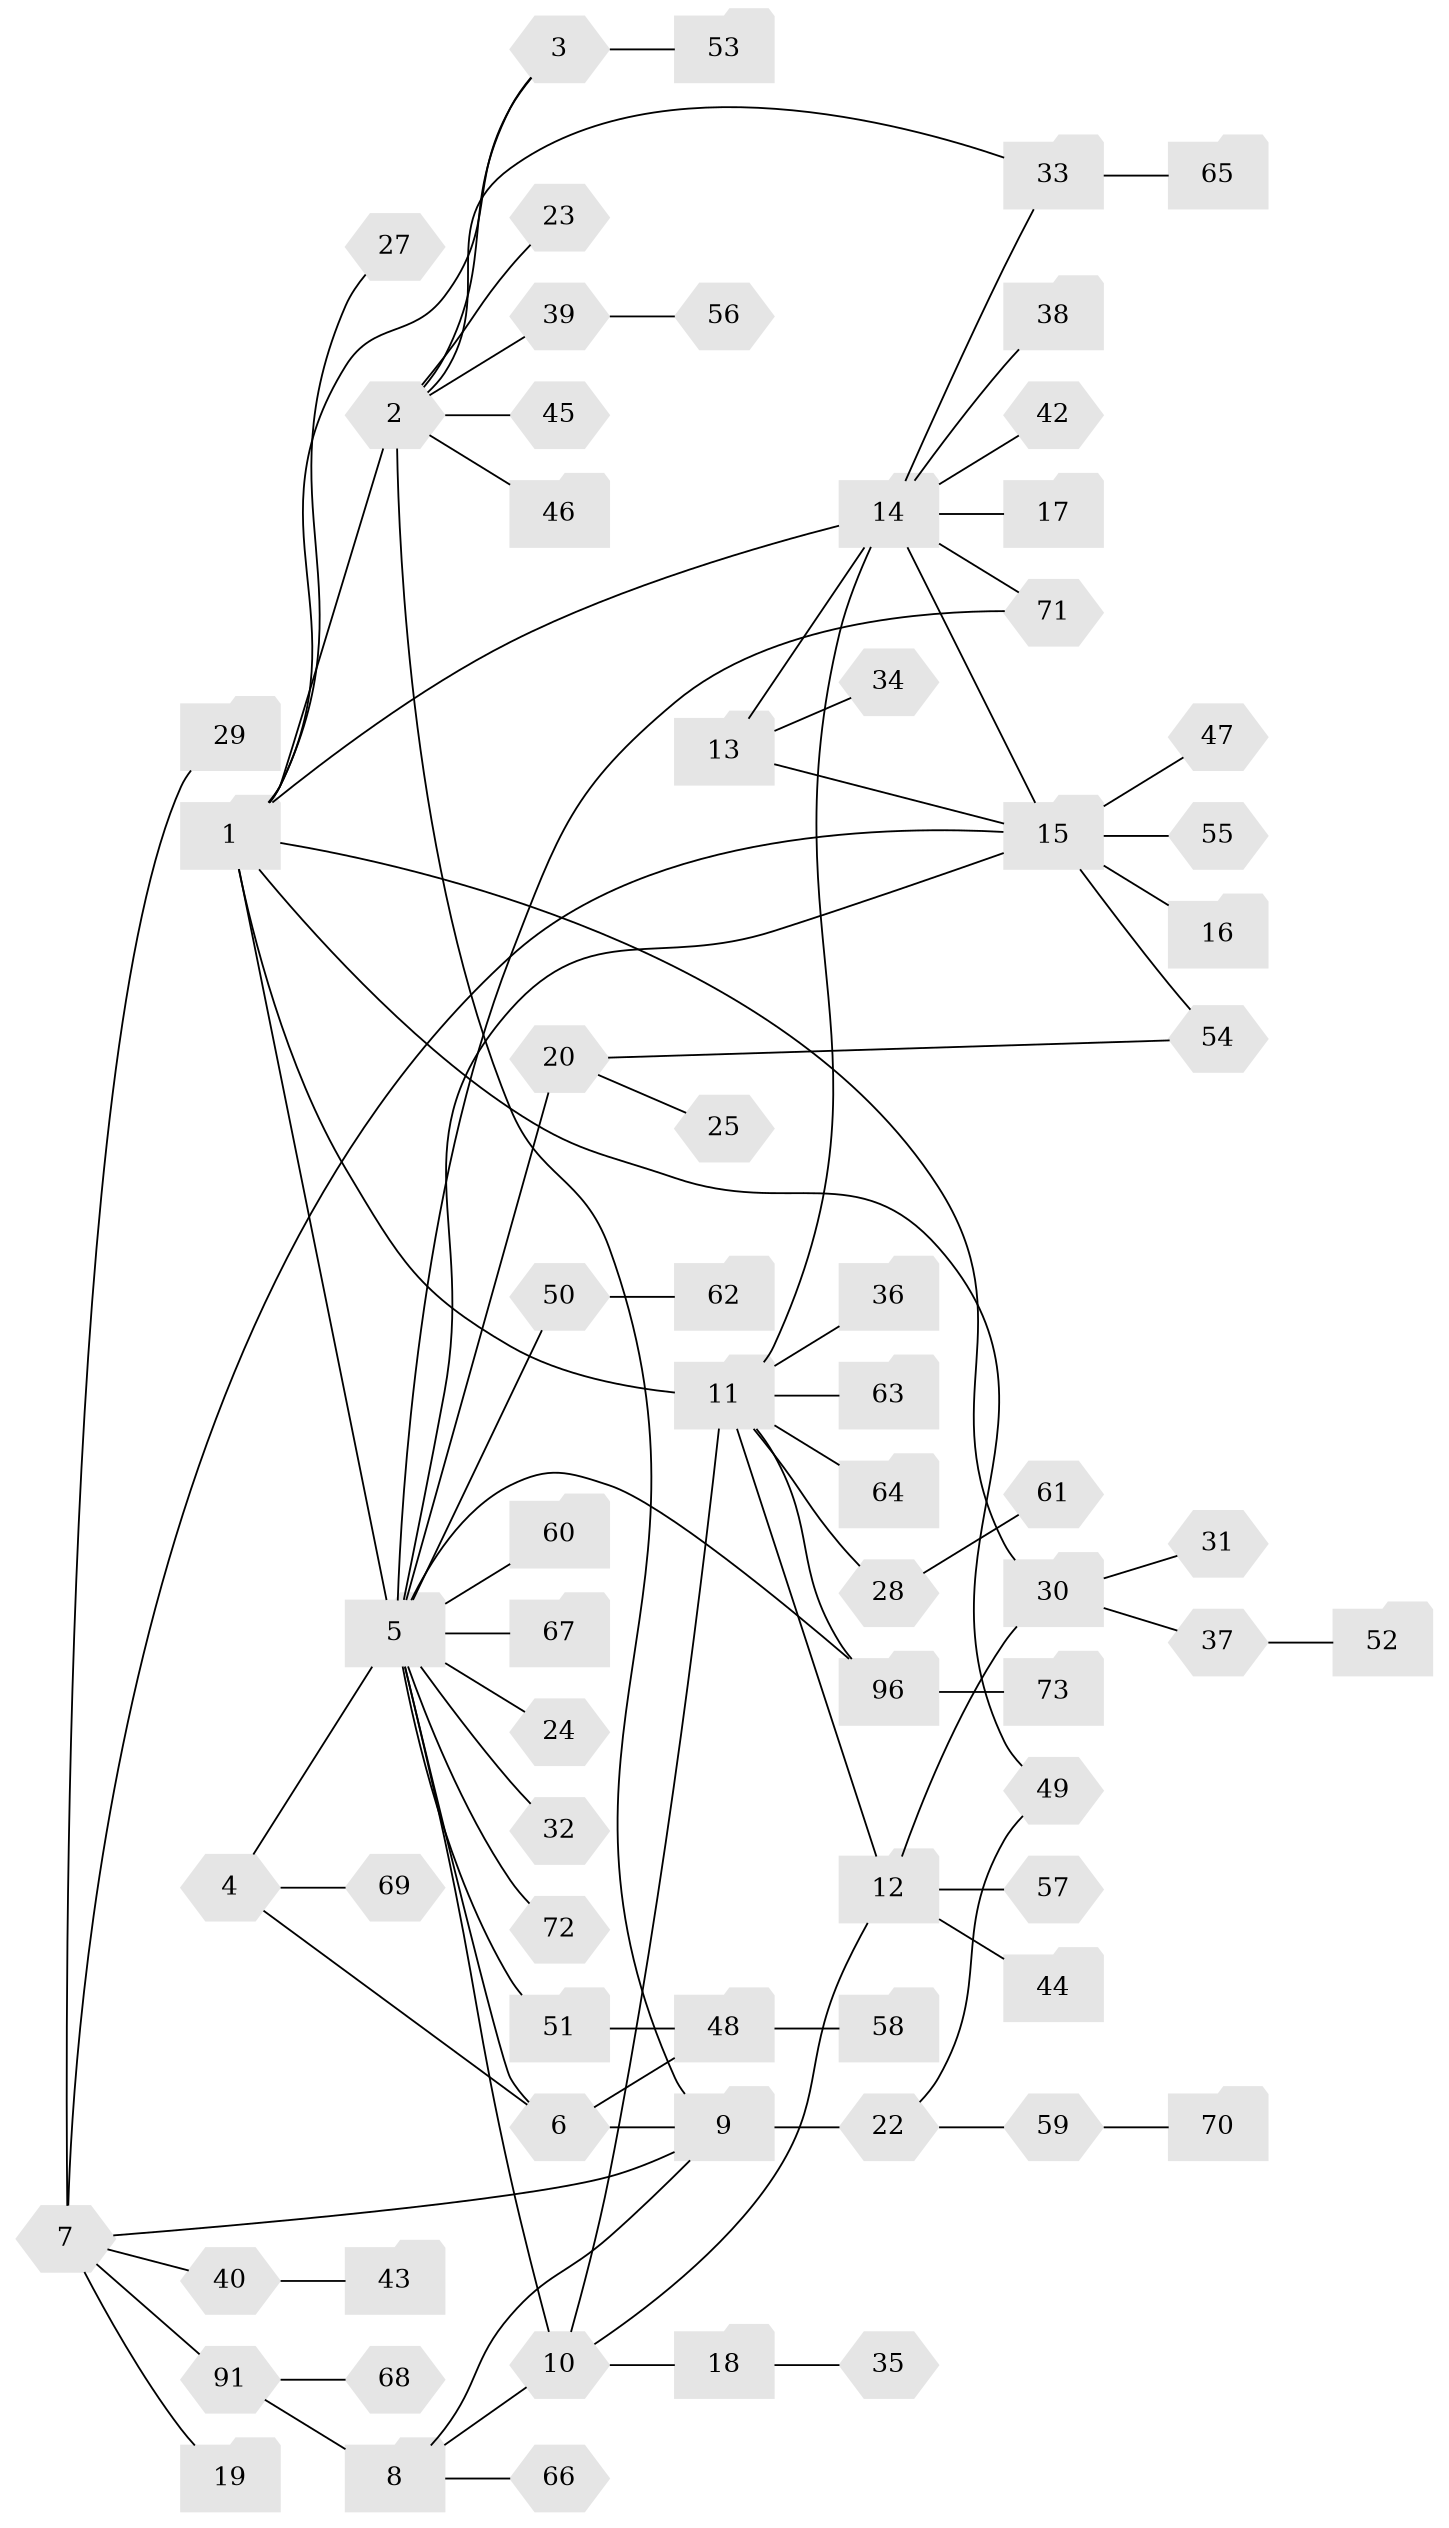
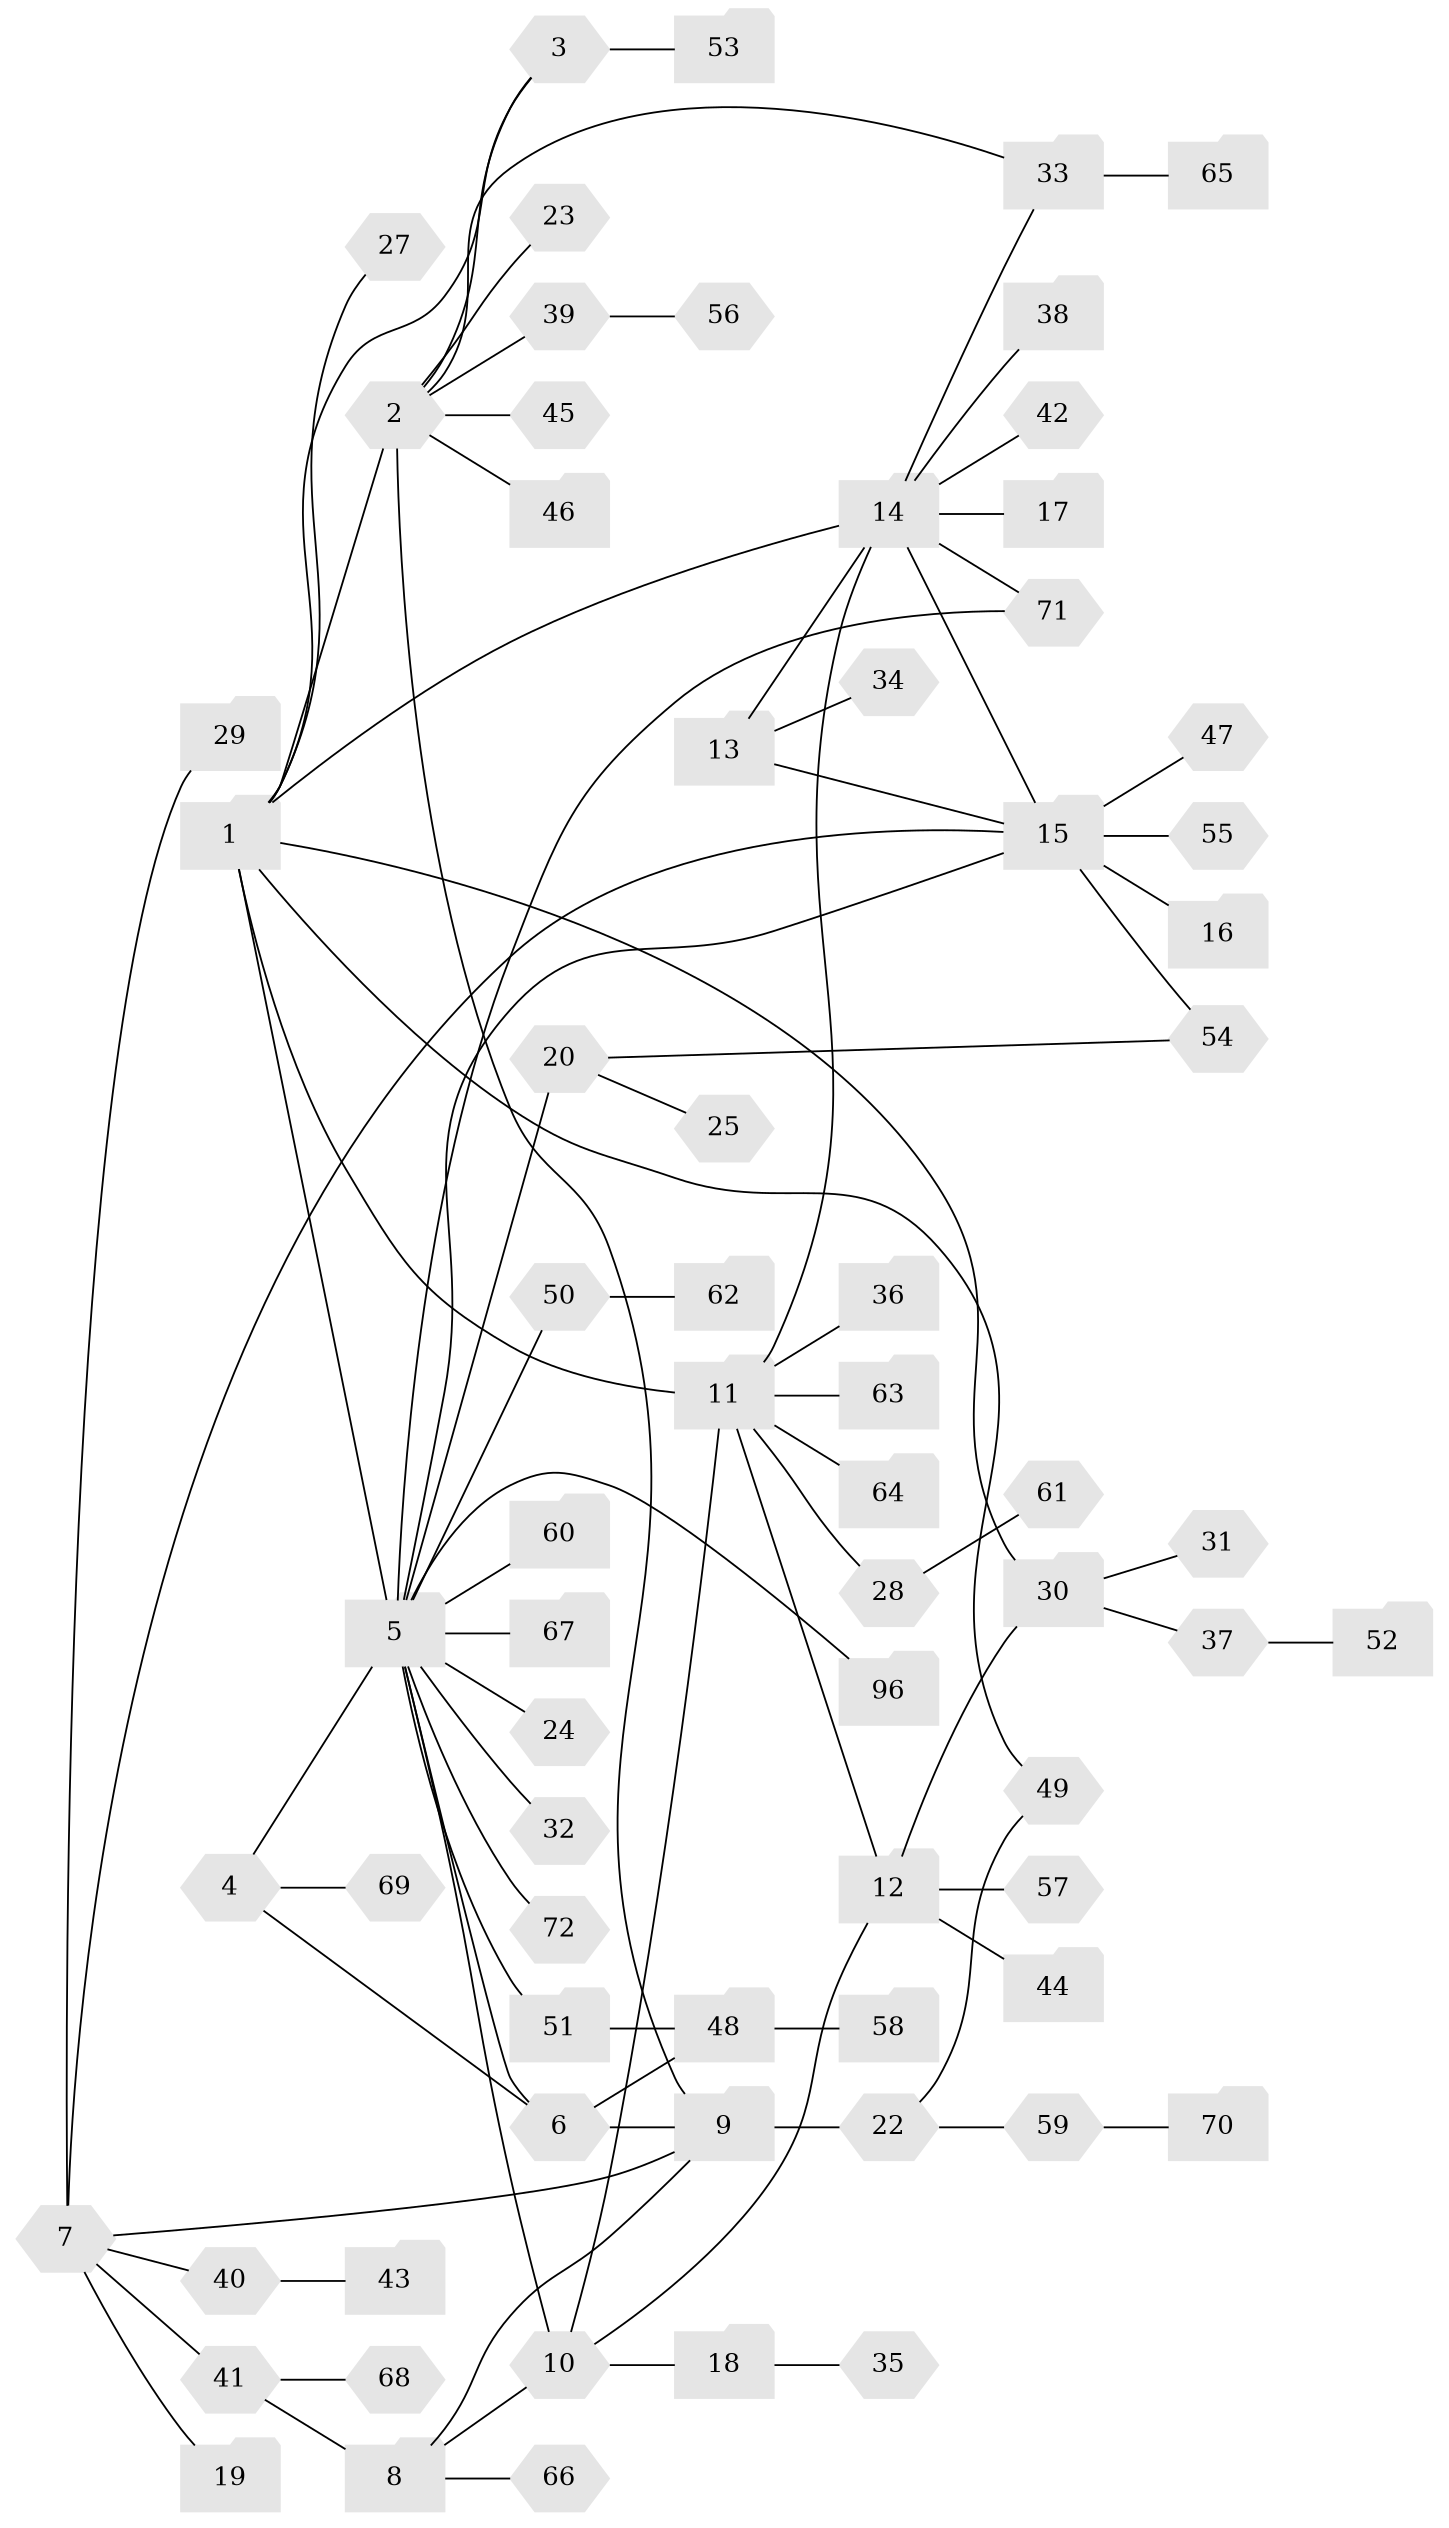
  graph {
    rankdir=LR
    node [color=gray90 shape=hexagon style=filled]
    1 [shape=folder]
    2
    3
    5 [shape=folder]
    11 [shape=folder]
    14 [shape=folder]
    27
    30 [shape=folder]
    49
    9 [shape=folder]
    23
    33 [shape=folder]
    39
    45
    46 [shape=folder]
    53 [shape=folder]
    6
    10
    15 [shape=folder]
    20
    24
    n22 [label=96 shape=folder]
    32
    50
    51 [shape=folder]
    60 [shape=folder]
    67 [shape=folder]
    71
    72
    12 [shape=folder]
    28
    36 [shape=folder]
    63 [shape=folder]
    64 [shape=folder]
    17 [shape=folder]
    38 [shape=folder]
    42
    31
    37
    22
    65 [shape=folder]
    56
    4
    69
    48 [shape=folder]
    18 [shape=folder]
    16 [shape=folder]
    47
    54
    55
    25
-   73 [shape=folder]
    62 [shape=folder]
    58 [shape=folder]
    7
    19 [shape=folder]
    29 [shape=folder]
    40
-   41 [label=91]
+   41
    8 [shape=folder]
    66
    43 [shape=folder]
    68
    59
    44 [shape=folder]
    57
    35
    61
    13 [shape=folder]
    34
    70 [shape=folder]
    52 [shape=folder]
    1 -- 2
    1 -- 3
    1 -- 5
    1 -- 11
    1 -- 14
    1 -- 27
    1 -- 30
    1 -- 49
    2 -- 3
    2 -- 9
    2 -- 23
    2 -- 33
    2 -- 39
    2 -- 45
    2 -- 46
    3 -- 53
    5 -- 6
    5 -- 10
    5 -- 15
    5 -- 20
    5 -- 24
    5 -- n22
    5 -- 32
    5 -- 50
    5 -- 51
    5 -- 60
    5 -- 67
    5 -- 71
    5 -- 72
    11 -- 14
-   11 -- n22
    11 -- 12
    11 -- 28
    11 -- 36
    11 -- 63
    11 -- 64
    14 -- 33
    14 -- 15
    14 -- 71
    14 -- 17
    14 -- 38
    14 -- 42
    30 -- 31
    30 -- 37
    9 -- 22
    33 -- 65
    39 -- 56
    6 -- 9
    6 -- 48
    10 -- 11
    10 -- 12
    10 -- 18
    15 -- 16
    15 -- 47
    15 -- 54
    15 -- 55
    20 -- 54
    20 -- 25
-   n22 -- 73
    50 -- 62
    51 -- 48
    12 -- 30
    12 -- 44
    12 -- 57
    28 -- 61
    37 -- 52
    22 -- 49
    22 -- 59
    4 -- 5
    4 -- 6
    4 -- 69
    48 -- 58
    18 -- 35
    7 -- 9
    7 -- 15
    7 -- 19
    7 -- 29
    7 -- 40
    7 -- 41
    40 -- 43
    41 -- 8
    41 -- 68
    8 -- 9
    8 -- 10
    8 -- 66
    59 -- 70
    13 -- 14
    13 -- 15
    13 -- 34
  }
